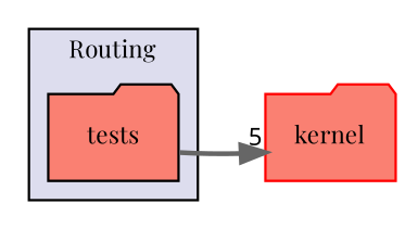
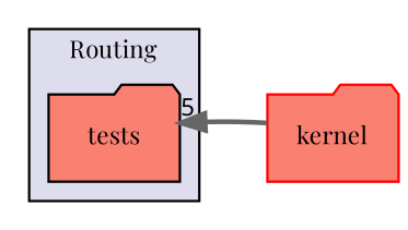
  digraph {
    compound=true
    rankdir=LR
    fontname="Playfair Display"
    node [fillcolor=salmon fontname="Playfair Display" fontsize=10 shape=folder style=filled]
    n1 [label=tests pencolor=black]
    n2 [color=red label=kernel]
    subgraph cluster_1 {
      bgcolor="#ddddee"
      fontsize=10
      label=Routing
      pencolor=black
      n1
    }
-   n1 -> n2 [headlabel=5 labeldistance=1.5 labelfontname=Sans labelfontsize=10 color=gray40 style=bold fontname="Playfair Display"]
+   n2 -> n1 [headlabel=5 labeldistance=1.5 labelfontname=Sans labelfontsize=10 color=gray40 style=bold fontname="Playfair Display"]
  }
